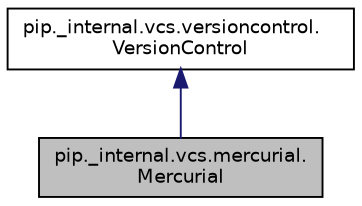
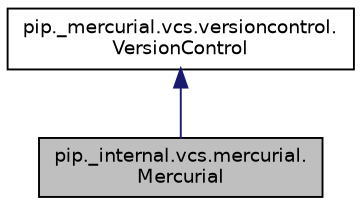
  digraph {
    node [color=black fontname=Helvetica fontsize=10 shape=record style=filled]
    n1 [fillcolor=grey75 fontcolor=black height=0.2 label="pip._internal.vcs.mercurial.\lMercurial" width=0.4]
-   n2 [fillcolor=white height=0.2 label="pip._internal.vcs.versioncontrol.\lVersionControl" width=0.4]
+   n2 [fillcolor=white height=0.2 label="pip._mercurial.vcs.versioncontrol.\lVersionControl" width=0.4]
    n2 -> n1 [color=midnightblue dir=back fontname=Helvetica fontsize=10 labelfontname=Helvetica labelfontsize=10 style=solid]
  }
